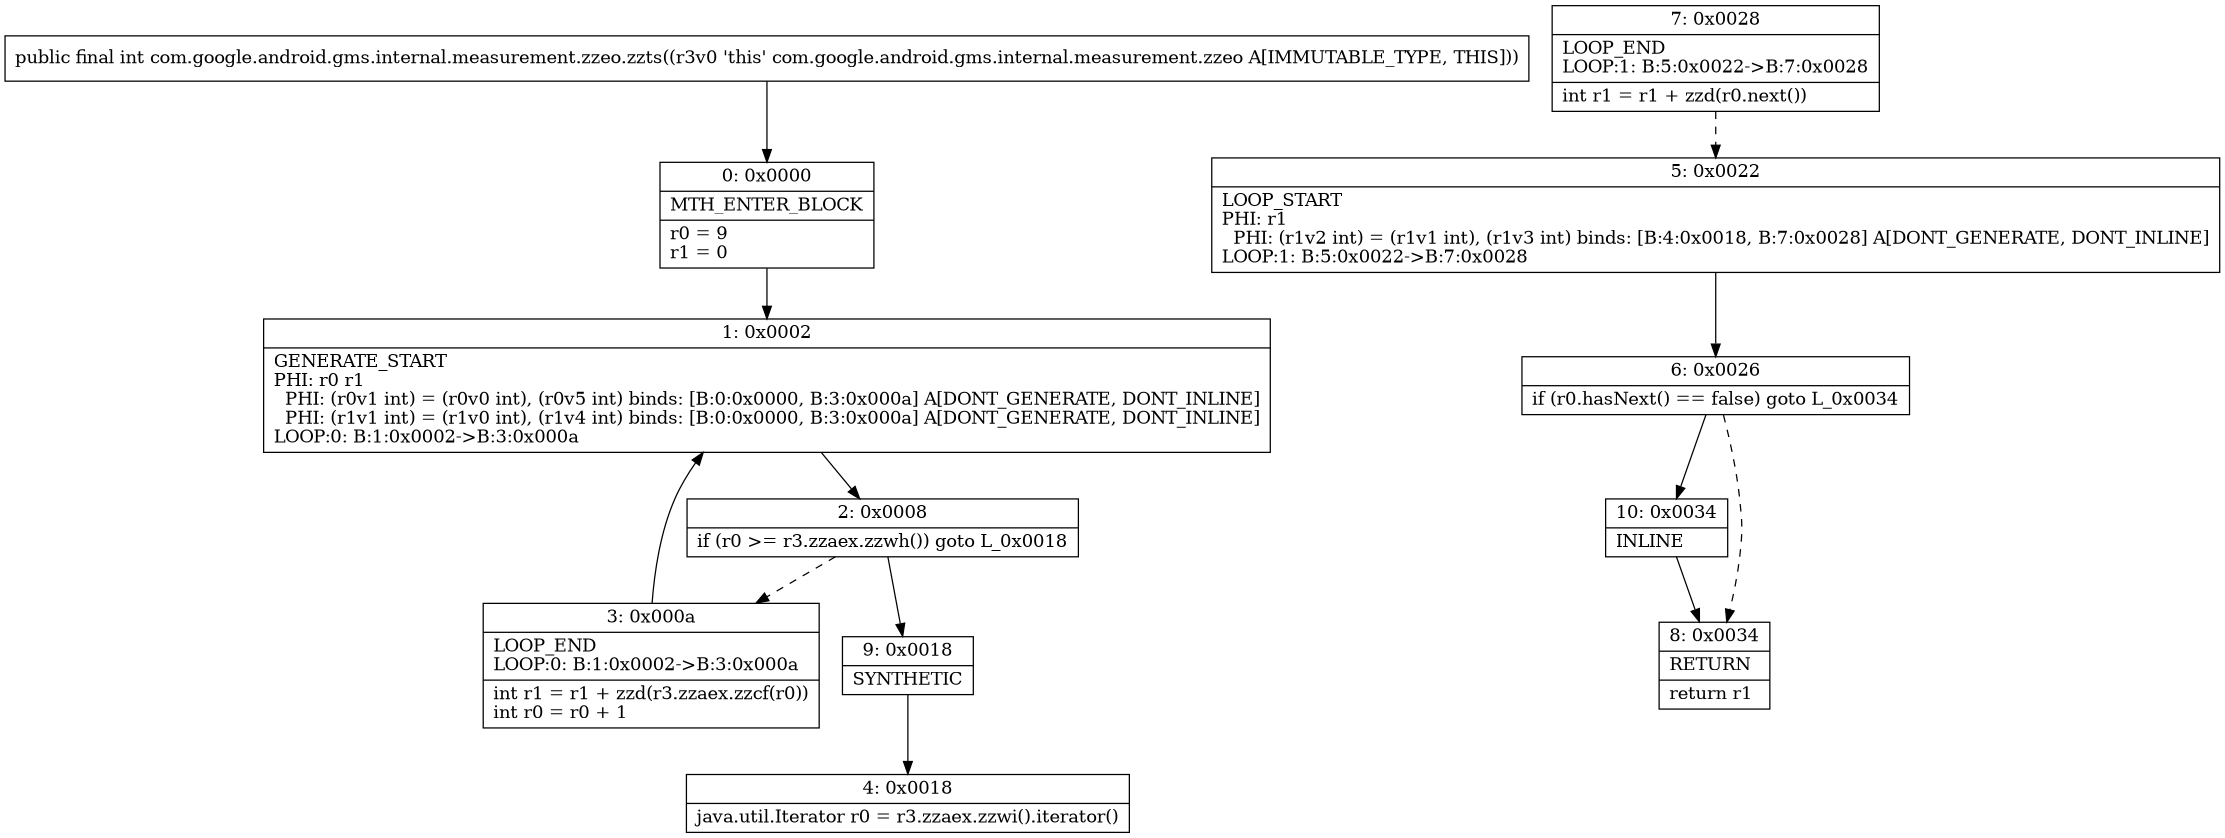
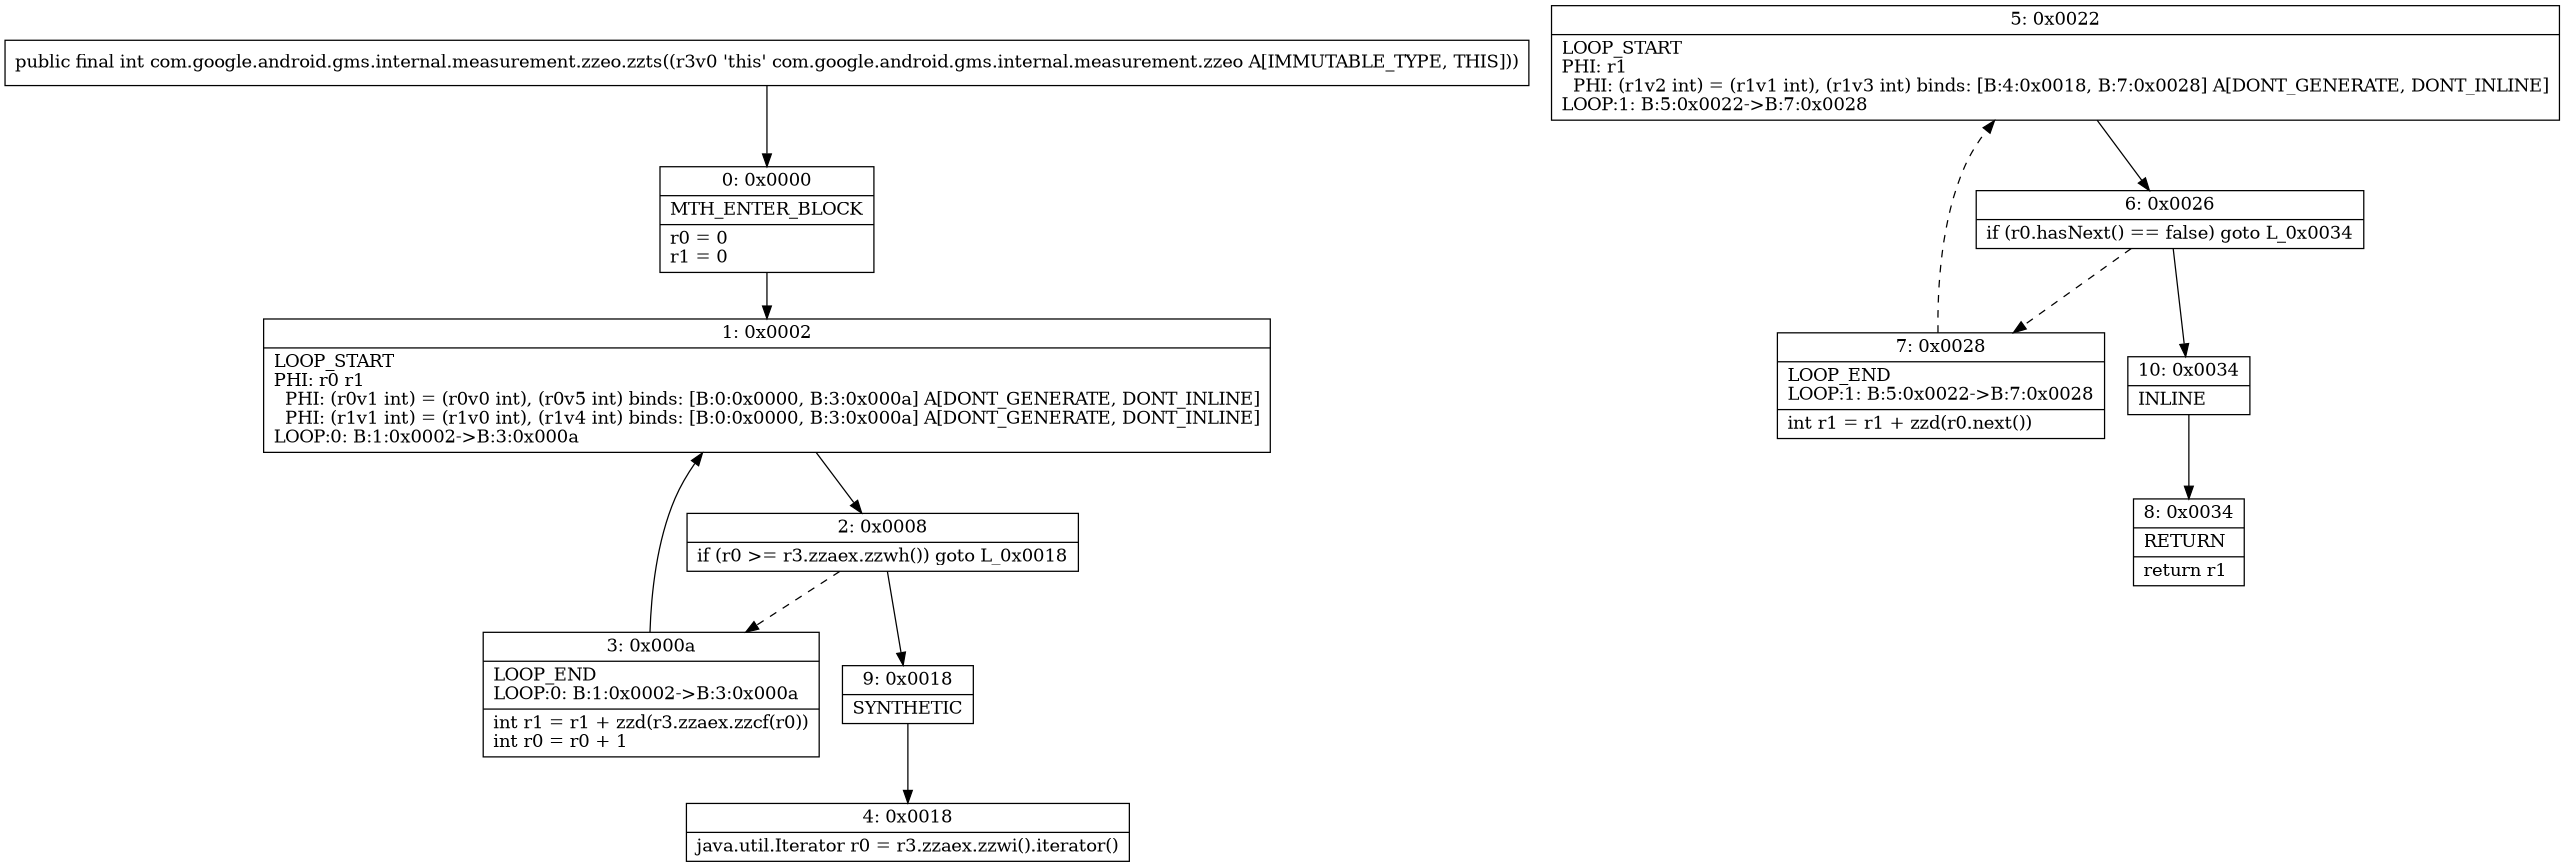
  digraph {
    fontname="DejaVu Serif"
    node [fontname="DejaVu Serif" shape=record]
    edge [fontname="DejaVu Serif"]
-   n1 [label="{0\:\ 0x0000|MTH_ENTER_BLOCK\l|r0 = 9\lr1 = 0\l}"]
-   n2 [label="{1\:\ 0x0002|GENERATE_START\lPHI: r0 r1 \l  PHI: (r0v1 int) = (r0v0 int), (r0v5 int) binds: [B:0:0x0000, B:3:0x000a] A[DONT_GENERATE, DONT_INLINE]\l  PHI: (r1v1 int) = (r1v0 int), (r1v4 int) binds: [B:0:0x0000, B:3:0x000a] A[DONT_GENERATE, DONT_INLINE]\lLOOP:0: B:1:0x0002\-\>B:3:0x000a\l}"]
+   n1 [label="{0\:\ 0x0000|MTH_ENTER_BLOCK\l|r0 = 0\lr1 = 0\l}"]
+   n2 [label="{1\:\ 0x0002|LOOP_START\lPHI: r0 r1 \l  PHI: (r0v1 int) = (r0v0 int), (r0v5 int) binds: [B:0:0x0000, B:3:0x000a] A[DONT_GENERATE, DONT_INLINE]\l  PHI: (r1v1 int) = (r1v0 int), (r1v4 int) binds: [B:0:0x0000, B:3:0x000a] A[DONT_GENERATE, DONT_INLINE]\lLOOP:0: B:1:0x0002\-\>B:3:0x000a\l}"]
    n3 [label="{2\:\ 0x0008|if (r0 \>= r3.zzaex.zzwh()) goto L_0x0018\l}"]
    n4 [label="{3\:\ 0x000a|LOOP_END\lLOOP:0: B:1:0x0002\-\>B:3:0x000a\l|int r1 = r1 + zzd(r3.zzaex.zzcf(r0))\lint r0 = r0 + 1\l}"]
    n5 [label="{9\:\ 0x0018|SYNTHETIC\l}"]
    n6 [label="{4\:\ 0x0018|java.util.Iterator r0 = r3.zzaex.zzwi().iterator()\l}"]
    n7 [label="{5\:\ 0x0022|LOOP_START\lPHI: r1 \l  PHI: (r1v2 int) = (r1v1 int), (r1v3 int) binds: [B:4:0x0018, B:7:0x0028] A[DONT_GENERATE, DONT_INLINE]\lLOOP:1: B:5:0x0022\-\>B:7:0x0028\l}"]
    n8 [label="{6\:\ 0x0026|if (r0.hasNext() == false) goto L_0x0034\l}"]
    n9 [label="{7\:\ 0x0028|LOOP_END\lLOOP:1: B:5:0x0022\-\>B:7:0x0028\l|int r1 = r1 + zzd(r0.next())\l}"]
    n10 [label="{10\:\ 0x0034|INLINE\l}"]
    n11 [label="{8\:\ 0x0034|RETURN\l|return r1\l}"]
    n12 [label="{public final int com.google.android.gms.internal.measurement.zzeo.zzts((r3v0 'this' com.google.android.gms.internal.measurement.zzeo A[IMMUTABLE_TYPE, THIS])) }"]
    n1 -> n2
    n2 -> n3
    n3 -> n4 [style=dashed]
    n3 -> n5
    n4 -> n2
    n5 -> n6
    n7 -> n8
-   n8 -> n11 [style=dashed]
+   n8 -> n9 [style=dashed]
    n8 -> n10
    n9 -> n7 [style=dashed]
    n10 -> n11
    n12 -> n1
  }
